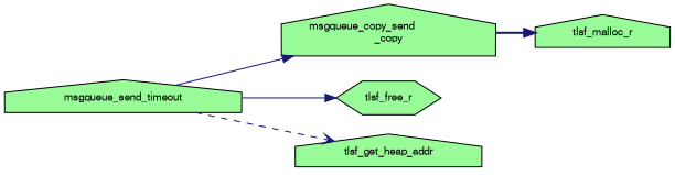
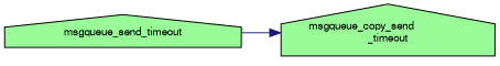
  digraph {
    rankdir=LR
    node [color=black fillcolor=palegreen fontname=FreeSans fontsize=10 shape=house style=filled]
    edge [arrowhead=normal color=midnightblue fontname=FreeSans fontsize=10 labelfontname=FreeSans labelfontsize=10 style=solid]
-   n1 [fontcolor=black height=0.2 label="msgqueue_copy_send\l_copy" width=0.4]
-   n2 [height=0.2 label=tlsf_malloc_r width=0.4]
+   n1 [fontcolor=black height=0.2 label="msgqueue_copy_send\l_timeout" width=0.4]
    n3 [height=0.2 label=msgqueue_send_timeout width=0.4]
-   n4 [height=0.2 label=tlsf_free_r shape=hexagon width=0.4]
-   n5 [height=0.2 label=tlsf_get_heap_addr width=0.4]
-   n1 -> n2 [style=bold]
    n3 -> n1
-   n3 -> n4
-   n3 -> n5 [arrowhead=vee style=dashed]
  }
